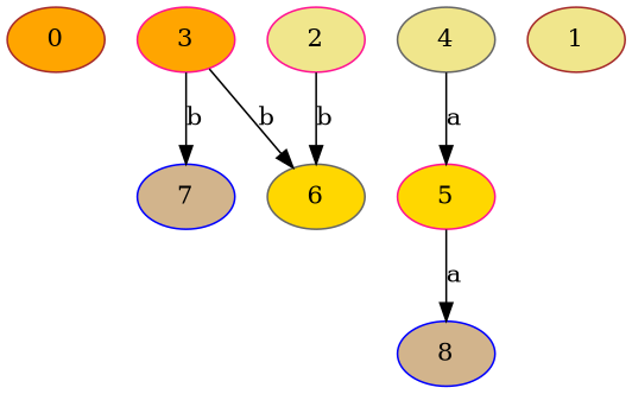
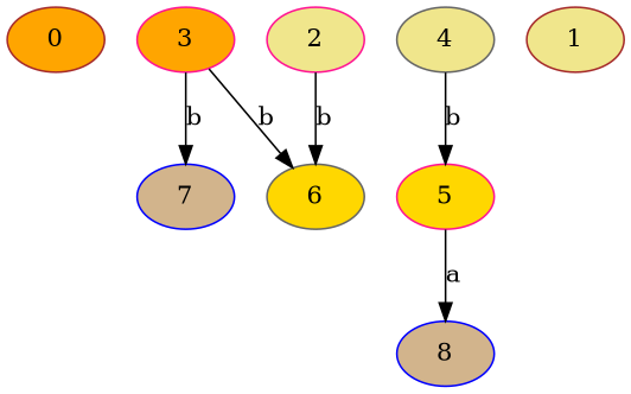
  strict digraph {
    fontname="DejaVu Serif"
    node [color=deeppink fillcolor=khaki fontname="DejaVu Serif" style=filled]
    edge [fontname="DejaVu Serif"]
    0 [color=brown fillcolor=orange]
    3 [fillcolor=orange]
    6 [color=gray40 fillcolor=gold]
    7 [color=blue fillcolor=tan]
    4 [color=gray40]
    5 [fillcolor=gold]
    8 [color=blue fillcolor=tan]
    1 [color=brown]
    2
    3 -> 6 [label=b]
    3 -> 7 [label=b]
-   4 -> 5 [label=a]
+   4 -> 5 [label=b]
    5 -> 8 [label=a]
    2 -> 6 [label=b]
  }
